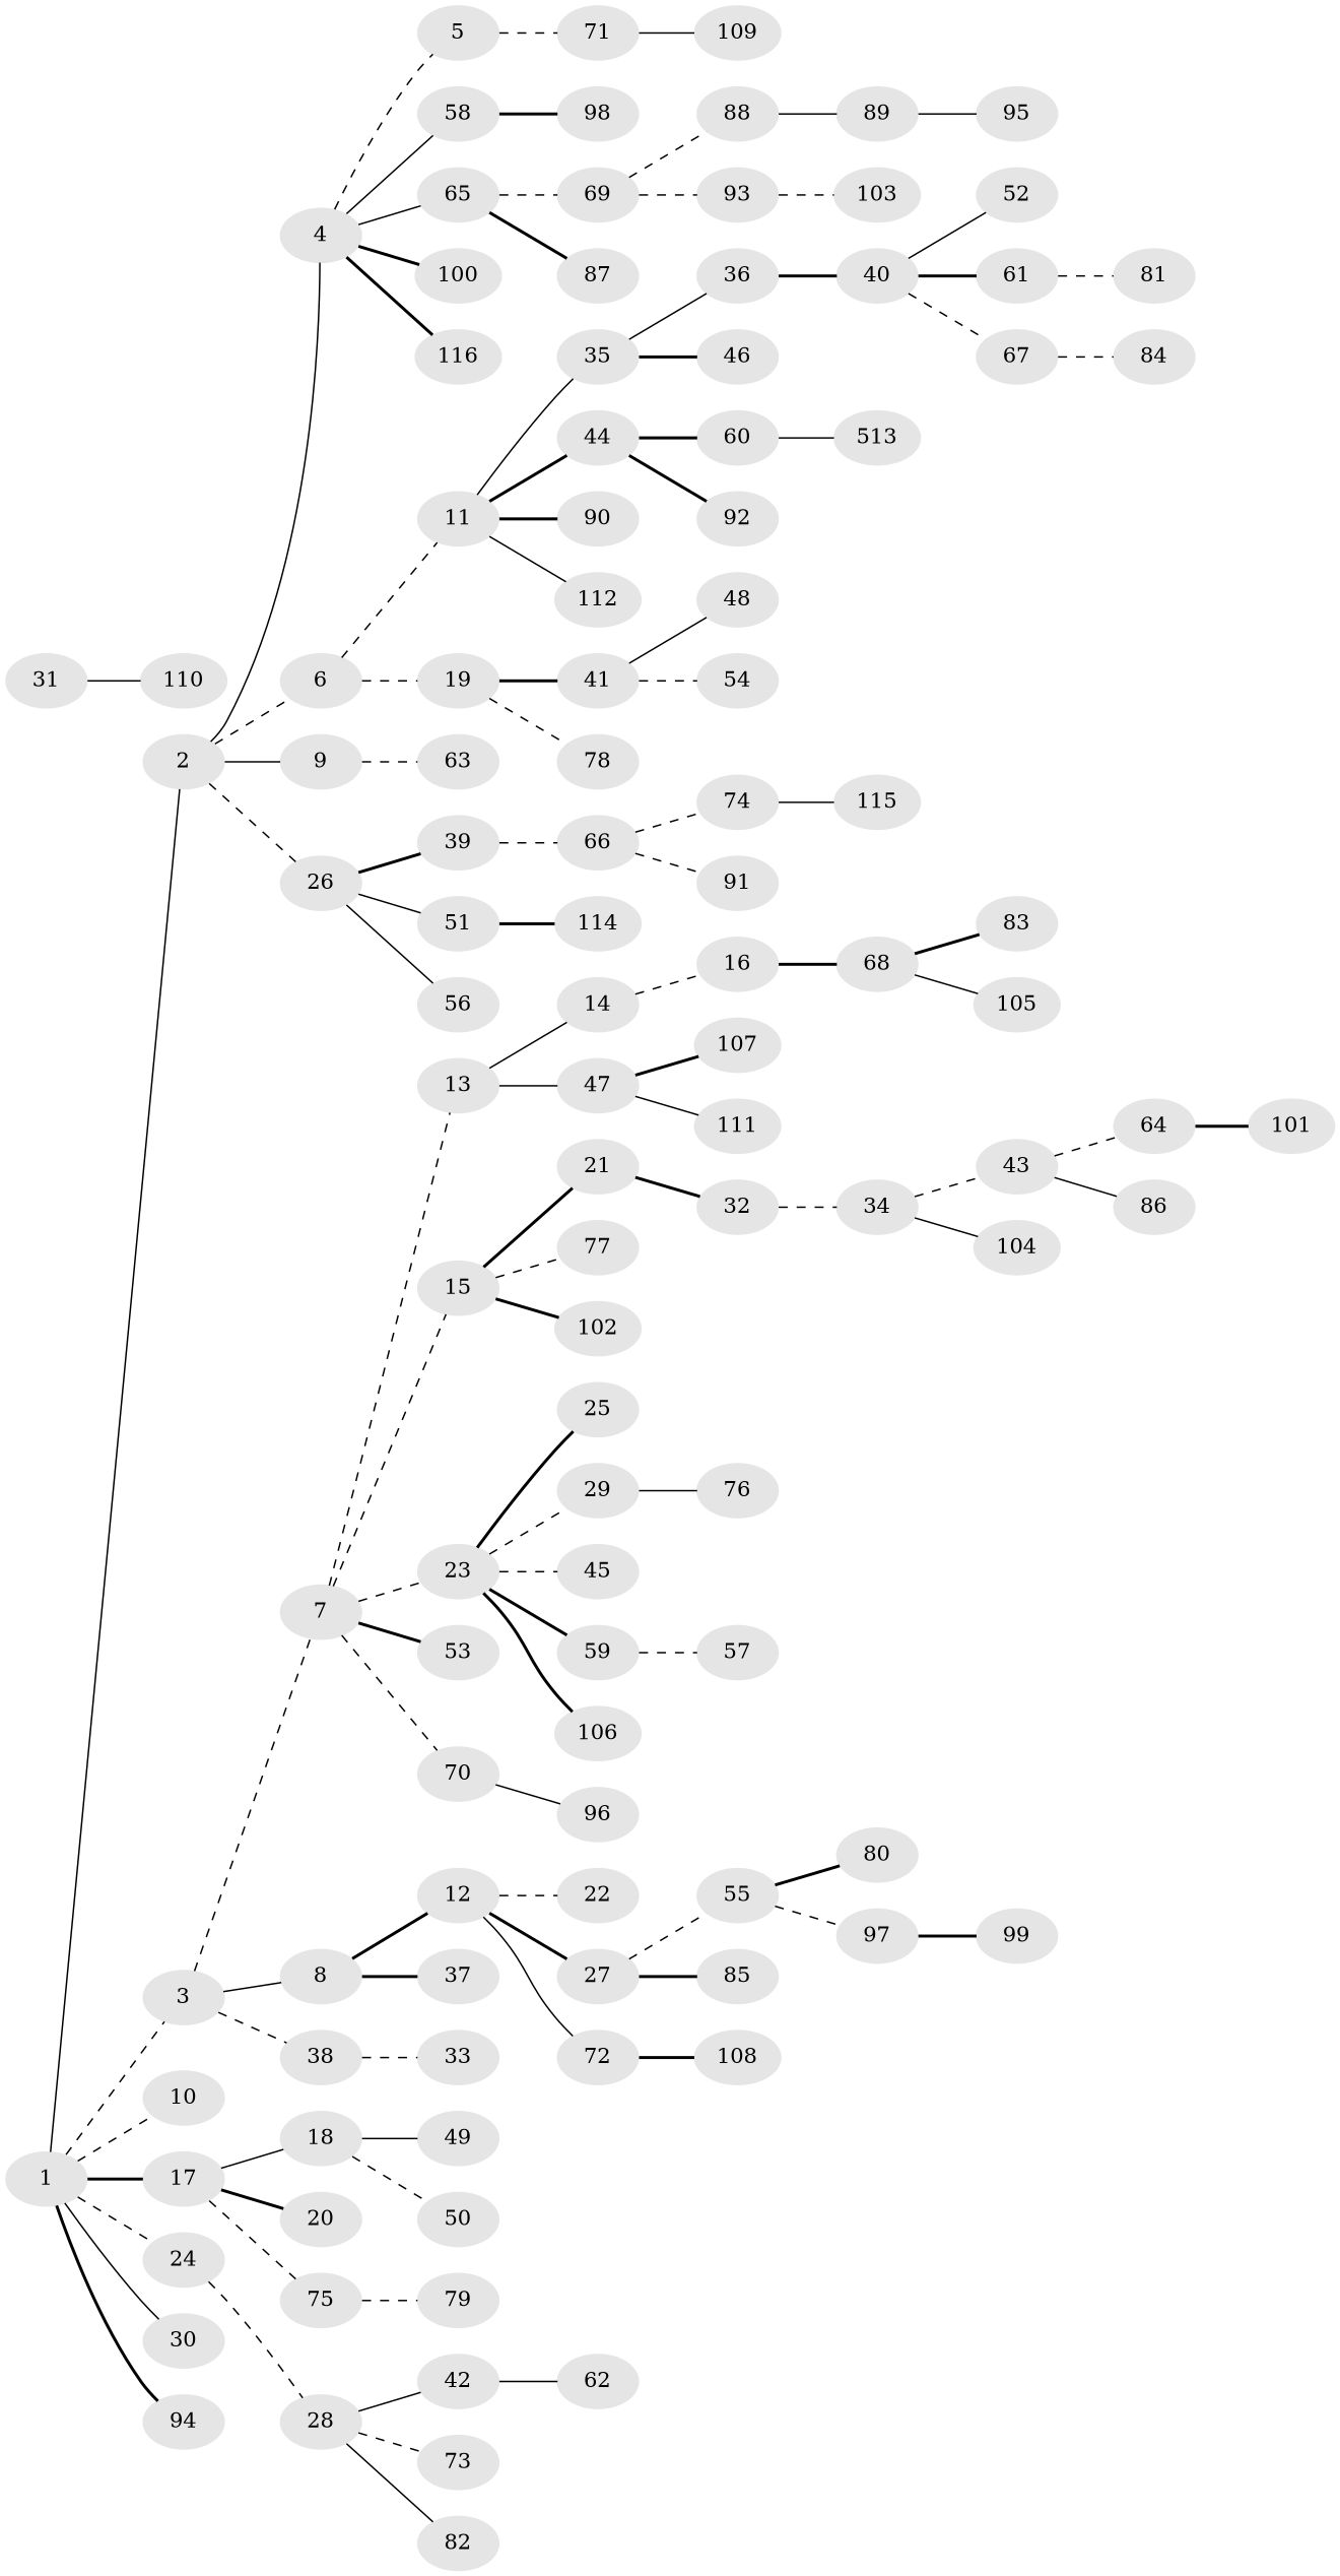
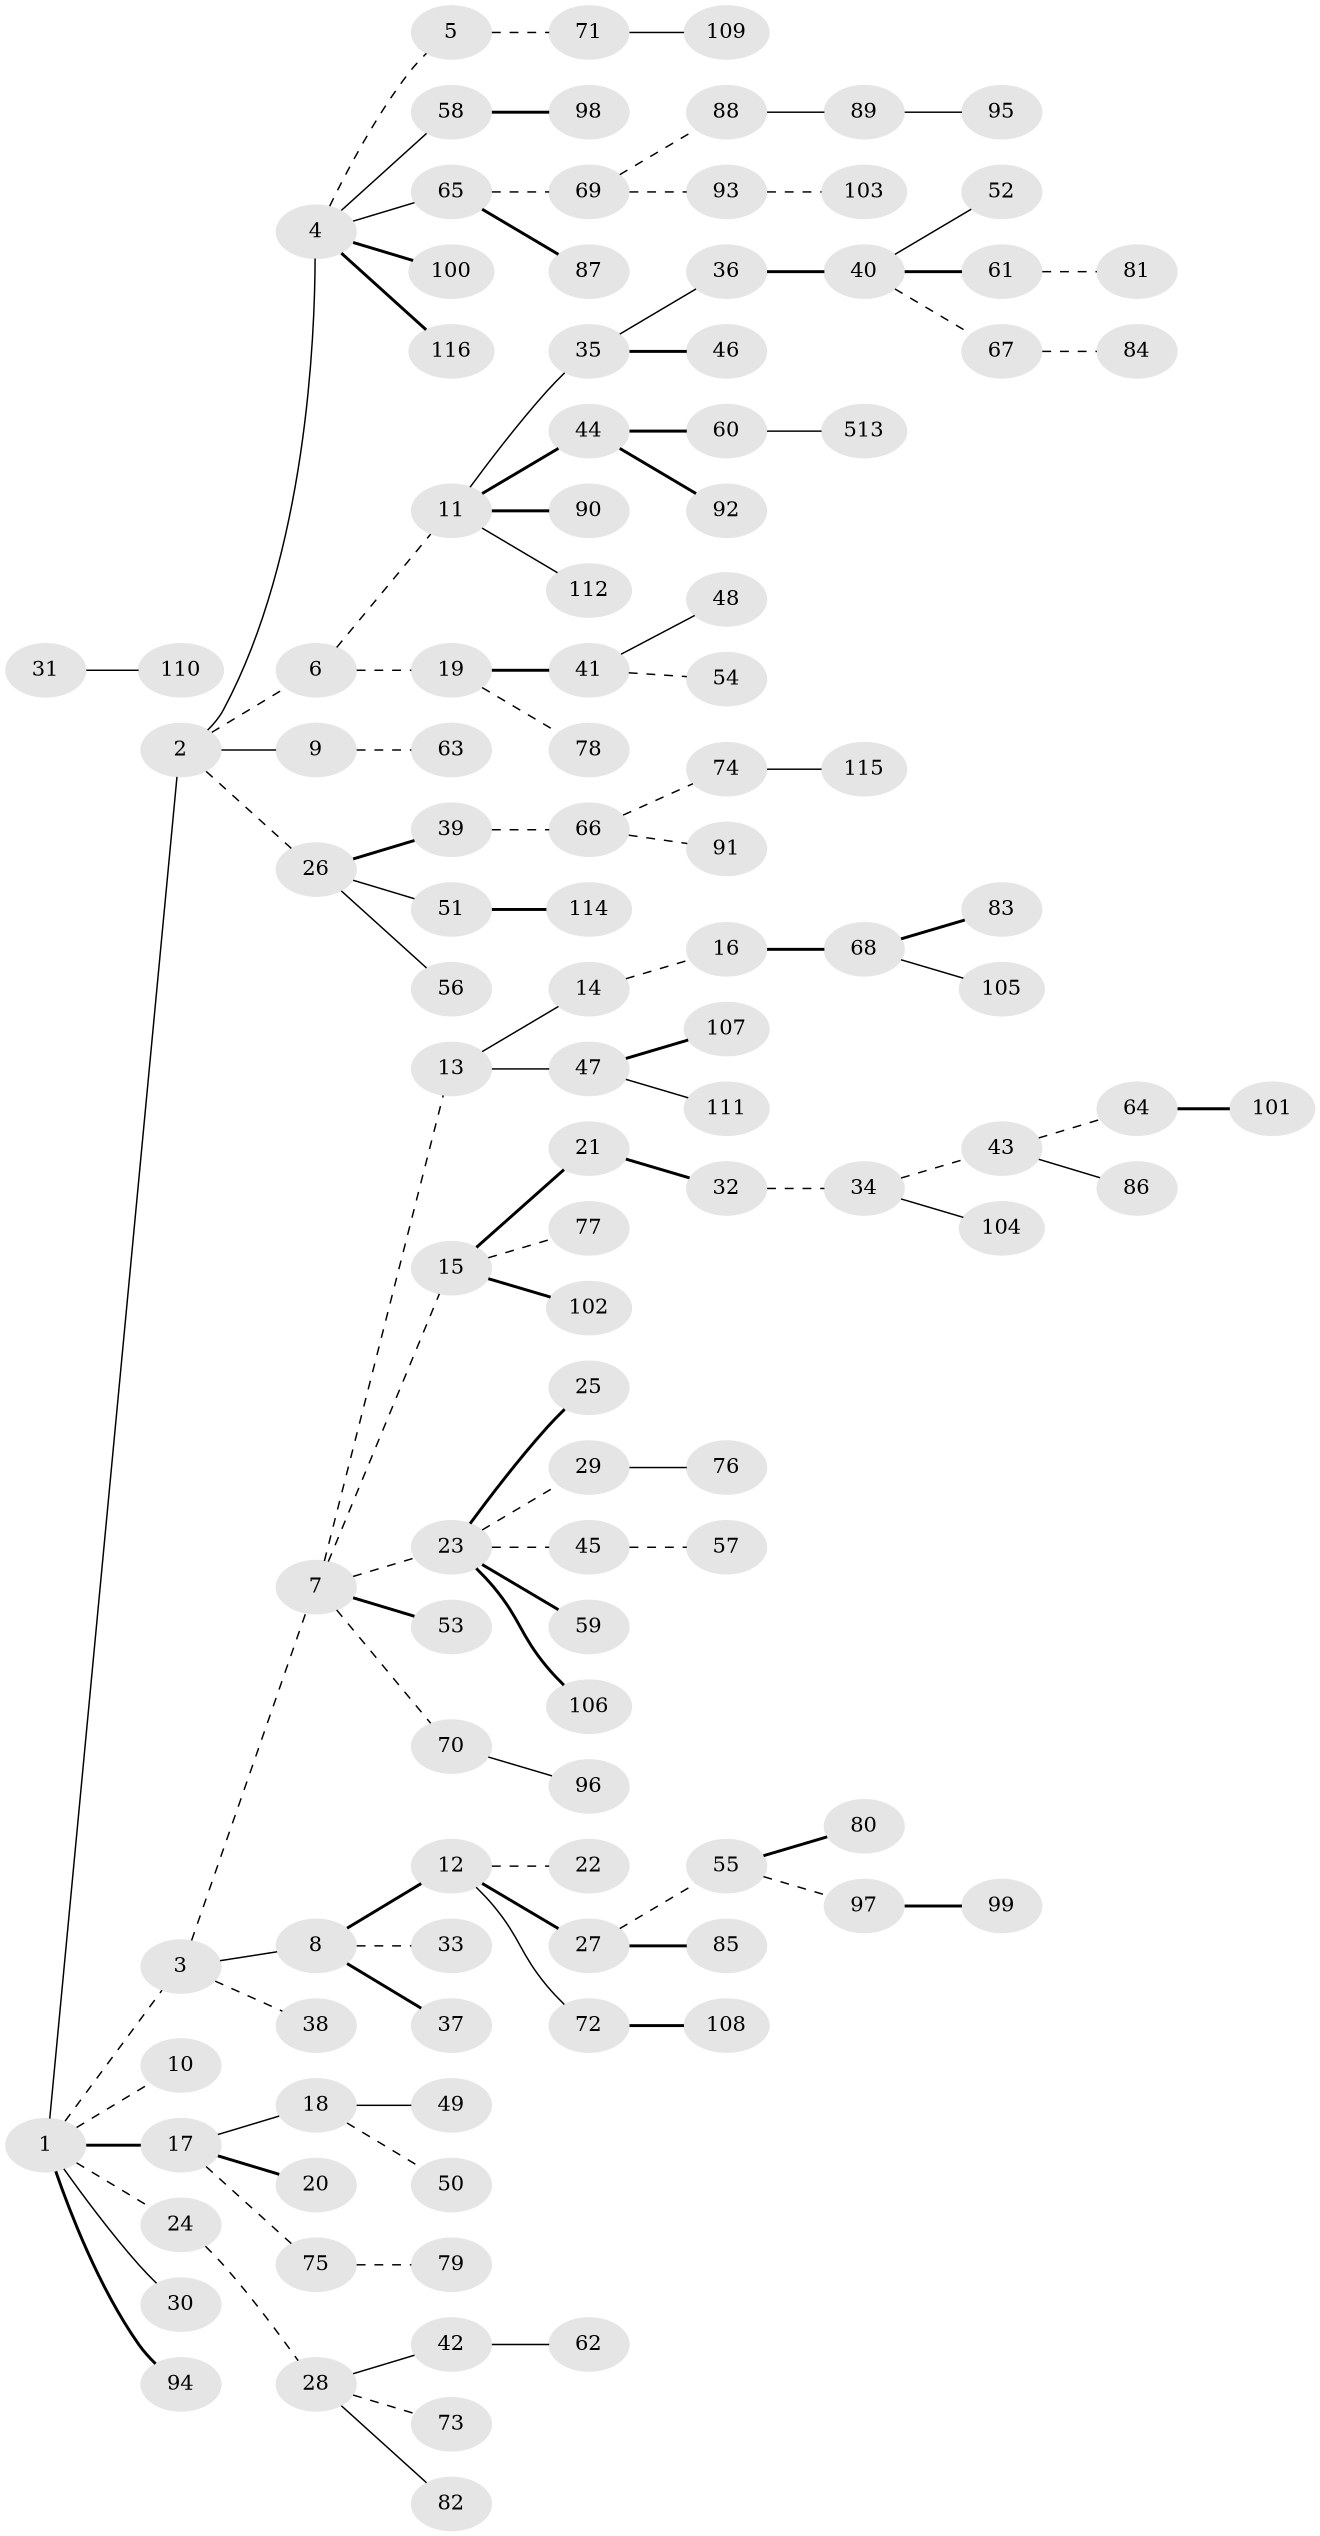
  graph {
    rankdir=LR
    node [color=gray90 style=filled]
    edge [style=dashed]
    1
    2
    3
    10
    17
    24
    30
    94
    4
    6
    9
    26
    7
    8
    38
    18
    20
    75
    28
    5
    58
    65
    100
    116
    11
    19
    63
    39
    51
    56
    13
    15
    23
    53
    70
    12
    33
    37
    71
    98
    69
    87
    109
    35
    44
    90
    112
    41
    78
    14
    47
    21
    77
    102
    25
    29
    45
    59
    106
    96
    22
    27
    72
    36
    46
    60
    92
    55
    85
    108
    16
    107
    111
    68
    32
    83
    105
    49
    50
    79
    48
    54
    34
    76
    57
    42
    73
    82
    66
    114
    80
    97
    62
    31
    110
    43
    104
    64
    86
    40
    52
    61
    67
    74
    91
    81
    84
    101
    n109 [label=513]
    99
    88
    93
    115
    89
    103
    95
    1 -- 2 [style=solid]
    1 -- 3
    1 -- 10
    1 -- 17 [style=bold]
    1 -- 24
    1 -- 30 [style=solid]
    1 -- 94 [style=bold]
    2 -- 4 [style=solid]
    2 -- 6
    2 -- 9 [style=solid]
    2 -- 26
    3 -- 7
    3 -- 8 [style=solid]
    3 -- 38
    17 -- 18 [style=solid]
    17 -- 20 [style=bold]
    17 -- 75
    24 -- 28
    4 -- 5
    4 -- 58 [style=solid]
    4 -- 65 [style=solid]
    4 -- 100 [style=bold]
    4 -- 116 [style=bold]
    6 -- 11
    6 -- 19
    9 -- 63
    26 -- 39 [style=bold]
    26 -- 51 [style=solid]
    26 -- 56 [style=solid]
    7 -- 13
    7 -- 15
    7 -- 23
    7 -- 53 [style=bold]
    7 -- 70
    8 -- 12 [style=bold]
-   38 -- 33
+   8 -- 33
    8 -- 37 [style=bold]
    18 -- 49 [style=solid]
    18 -- 50
    75 -- 79
    28 -- 42 [style=solid]
    28 -- 73
    28 -- 82 [style=solid]
    5 -- 71
    58 -- 98 [style=bold]
    65 -- 69
    65 -- 87 [style=bold]
    11 -- 35 [style=solid]
    11 -- 44 [style=bold]
    11 -- 90 [style=bold]
    11 -- 112 [style=solid]
    19 -- 41 [style=bold]
    19 -- 78
    39 -- 66
    51 -- 114 [style=bold]
    13 -- 14 [style=solid]
    13 -- 47 [style=solid]
    15 -- 21 [style=bold]
    15 -- 77
    15 -- 102 [style=bold]
    23 -- 25 [style=bold]
    23 -- 29
    23 -- 45
    23 -- 59 [style=bold]
    23 -- 106 [style=bold]
    70 -- 96 [style=solid]
    12 -- 22
    12 -- 27 [style=bold]
    12 -- 72 [style=solid]
    71 -- 109 [style=solid]
    69 -- 88
    69 -- 93
    35 -- 36 [style=solid]
    35 -- 46 [style=bold]
    44 -- 60 [style=bold]
    44 -- 92 [style=bold]
    41 -- 48 [style=solid]
    41 -- 54
    14 -- 16
    47 -- 107 [style=bold]
    47 -- 111 [style=solid]
    21 -- 32 [style=bold]
    29 -- 76 [style=solid]
-   59 -- 57
+   45 -- 57
    27 -- 55
    27 -- 85 [style=bold]
    72 -- 108 [style=bold]
    36 -- 40 [style=bold]
    60 -- n109 [style=solid]
    55 -- 80 [style=bold]
    55 -- 97
    16 -- 68 [style=bold]
    68 -- 83 [style=bold]
    68 -- 105 [style=solid]
    32 -- 34
    34 -- 43
    34 -- 104 [style=solid]
    42 -- 62 [style=solid]
    66 -- 74
    66 -- 91
    97 -- 99 [style=bold]
    31 -- 110 [style=solid]
    43 -- 64
    43 -- 86 [style=solid]
    64 -- 101 [style=bold]
    40 -- 52 [style=solid]
    40 -- 61 [style=bold]
    40 -- 67
    61 -- 81
    67 -- 84
    74 -- 115 [style=solid]
    88 -- 89 [style=solid]
    93 -- 103
    89 -- 95 [style=solid]
  }
